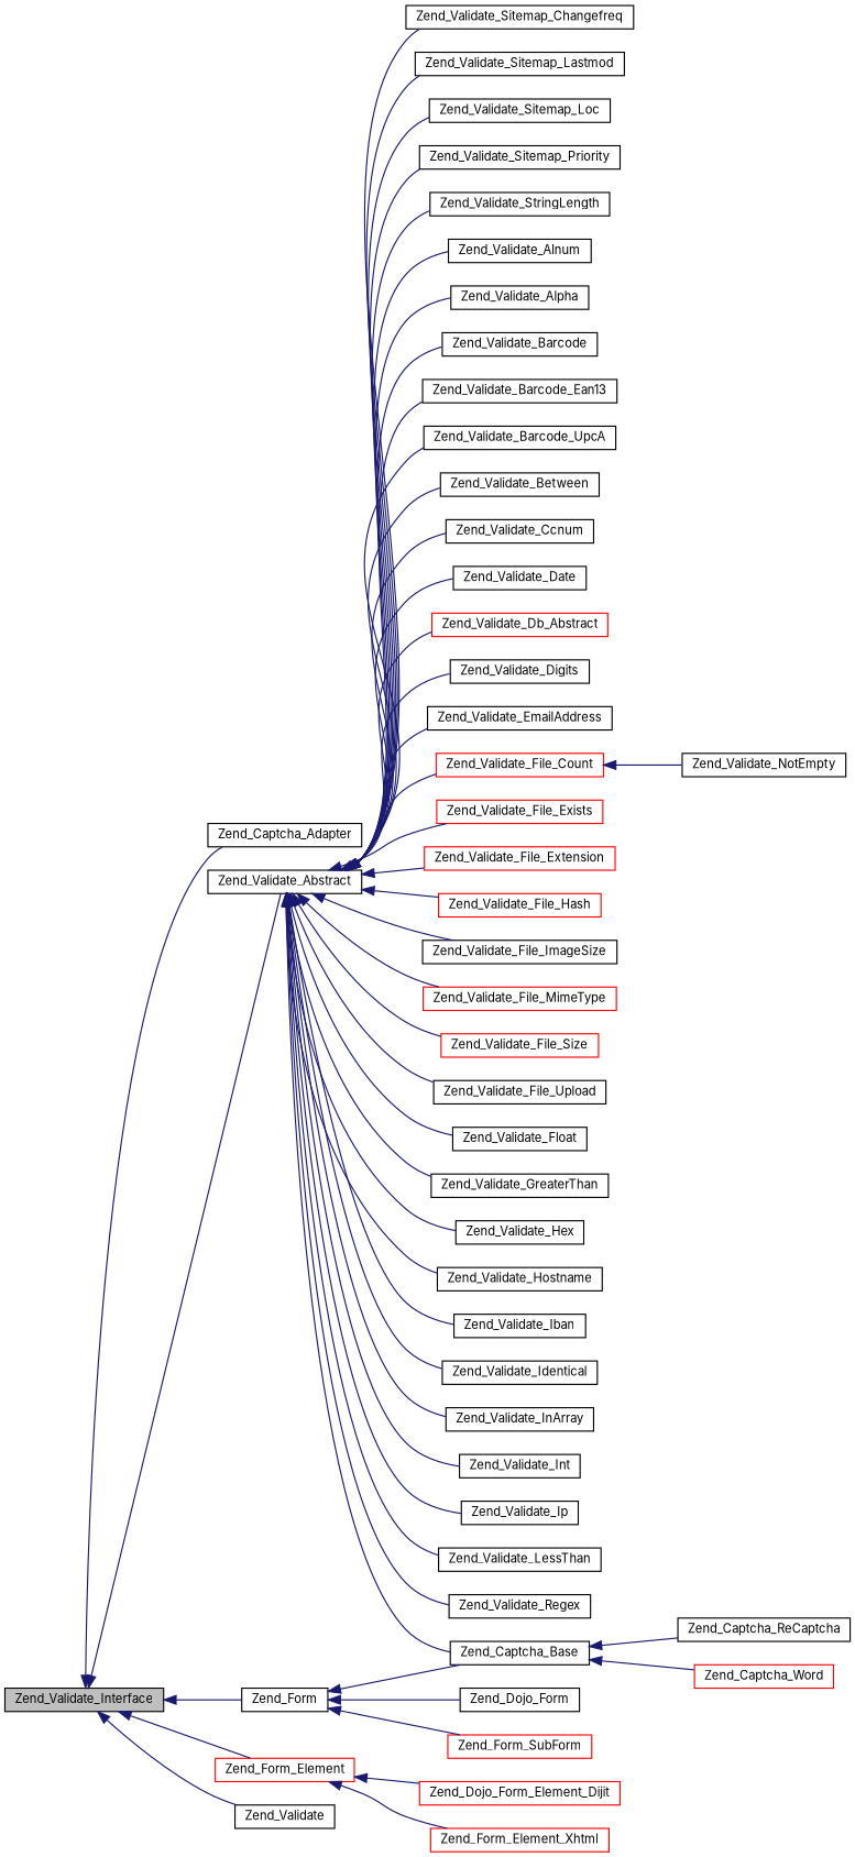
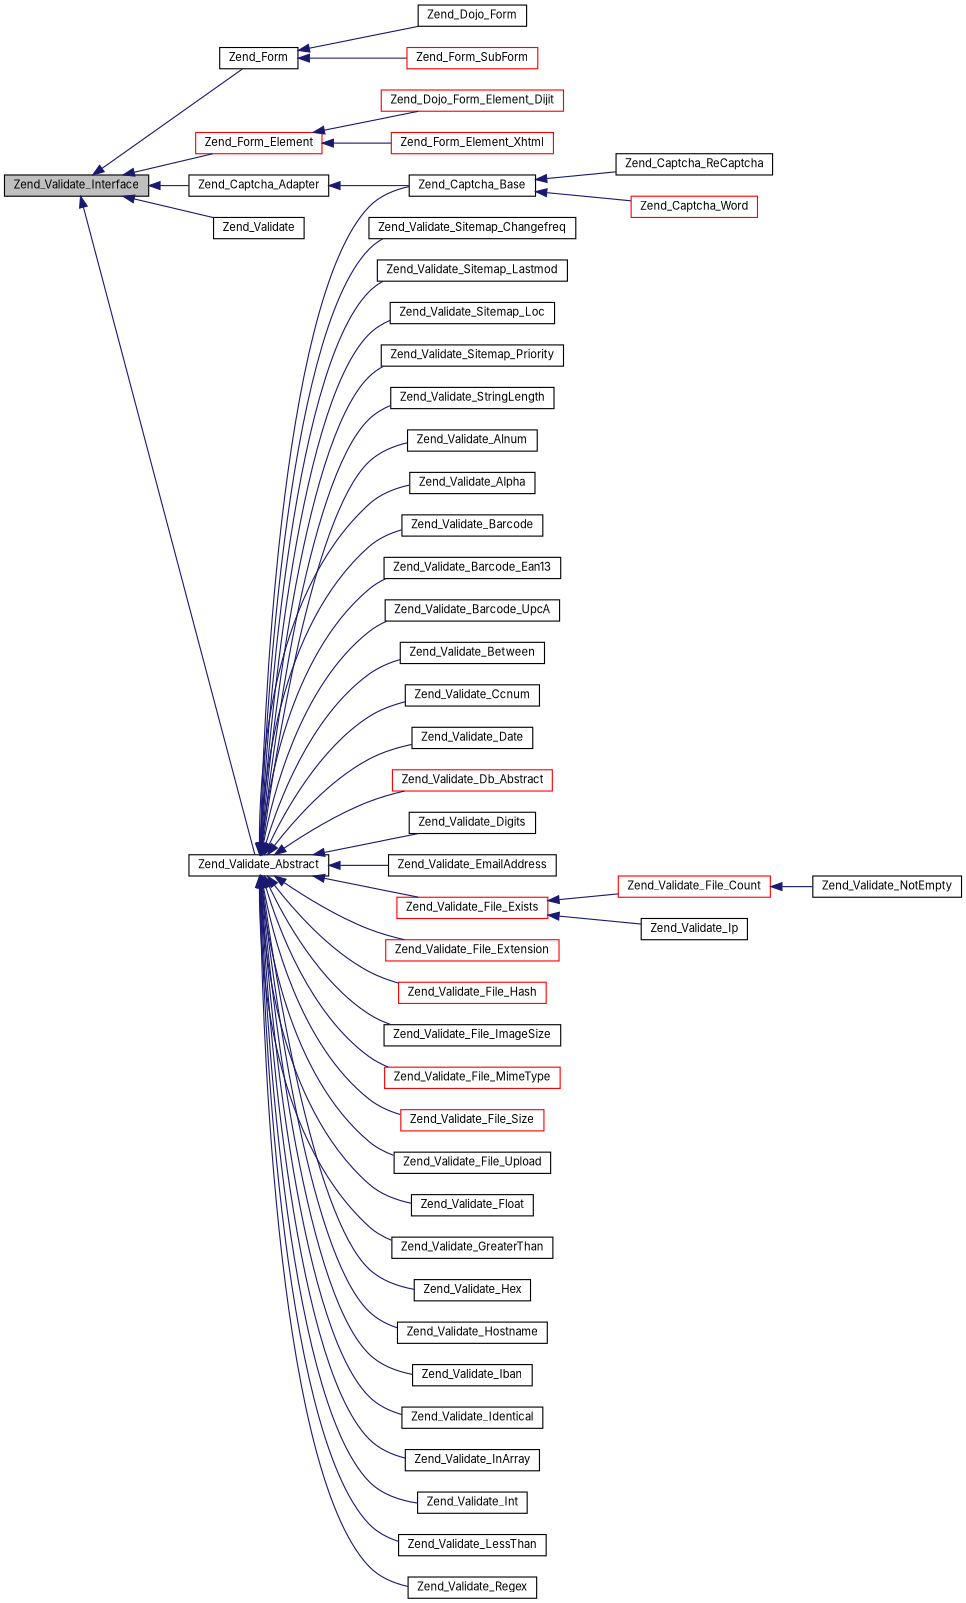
  digraph {
    fontname=Inter
    rankdir=LR
    node [color=black fillcolor=white fontname=Inter fontsize=10 shape=record style=filled]
    edge [color=midnightblue dir=back fontname=Inter fontsize=10 labelfontname=Helvetica labelfontsize=10 style=solid]
    n1 [fillcolor=grey75 fontcolor=black height=0.2 label=Zend_Validate_Interface width=0.4]
    n2 [height=0.2 label=Zend_Captcha_Adapter width=0.4]
    n3 [height=0.2 label=Zend_Form width=0.4]
    n4 [color=red height=0.2 label=Zend_Form_Element width=0.4]
    n5 [height=0.2 label=Zend_Validate width=0.4]
    n6 [height=0.2 label=Zend_Validate_Abstract width=0.4]
    n7 [height=0.2 label=Zend_Captcha_Base width=0.4]
    n8 [height=0.2 label=Zend_Dojo_Form width=0.4]
    n9 [color=red height=0.2 label=Zend_Form_SubForm width=0.4]
    n10 [color=red height=0.2 label=Zend_Dojo_Form_Element_Dijit width=0.4]
    n11 [color=red height=0.2 label=Zend_Form_Element_Xhtml width=0.4]
    n12 [height=0.2 label=Zend_Validate_Alnum width=0.4]
    n13 [height=0.2 label=Zend_Validate_Alpha width=0.4]
    n14 [height=0.2 label=Zend_Validate_Barcode width=0.4]
    n15 [height=0.2 label=Zend_Validate_Barcode_Ean13 width=0.4]
    n16 [height=0.2 label=Zend_Validate_Barcode_UpcA width=0.4]
    n17 [height=0.2 label=Zend_Validate_Between width=0.4]
    n18 [height=0.2 label=Zend_Validate_Ccnum width=0.4]
    n19 [height=0.2 label=Zend_Validate_Date width=0.4]
    n20 [color=red height=0.2 label=Zend_Validate_Db_Abstract width=0.4]
    n21 [height=0.2 label=Zend_Validate_Digits width=0.4]
    n22 [height=0.2 label=Zend_Validate_EmailAddress width=0.4]
    n23 [color=red height=0.2 label=Zend_Validate_File_Count width=0.4]
    n24 [color=red height=0.2 label=Zend_Validate_File_Exists width=0.4]
    n25 [color=red height=0.2 label=Zend_Validate_File_Extension width=0.4]
    n26 [color=red height=0.2 label=Zend_Validate_File_Hash width=0.4]
    n27 [height=0.2 label=Zend_Validate_File_ImageSize width=0.4]
    n28 [color=red height=0.2 label=Zend_Validate_File_MimeType width=0.4]
    n29 [color=red height=0.2 label=Zend_Validate_File_Size width=0.4]
    n30 [height=0.2 label=Zend_Validate_File_Upload width=0.4]
    n31 [height=0.2 label=Zend_Validate_Float width=0.4]
    n32 [height=0.2 label=Zend_Validate_GreaterThan width=0.4]
    n33 [height=0.2 label=Zend_Validate_Hex width=0.4]
    n34 [height=0.2 label=Zend_Validate_Hostname width=0.4]
    n35 [height=0.2 label=Zend_Validate_Iban width=0.4]
    n36 [height=0.2 label=Zend_Validate_Identical width=0.4]
    n37 [height=0.2 label=Zend_Validate_InArray width=0.4]
    n38 [height=0.2 label=Zend_Validate_Int width=0.4]
    n39 [height=0.2 label=Zend_Validate_Ip width=0.4]
    n40 [height=0.2 label=Zend_Validate_LessThan width=0.4]
    n41 [height=0.2 label=Zend_Validate_Regex width=0.4]
    n42 [height=0.2 label=Zend_Validate_Sitemap_Changefreq width=0.4]
    n43 [height=0.2 label=Zend_Validate_Sitemap_Lastmod width=0.4]
    n44 [height=0.2 label=Zend_Validate_Sitemap_Loc width=0.4]
    n45 [height=0.2 label=Zend_Validate_Sitemap_Priority width=0.4]
    n46 [height=0.2 label=Zend_Validate_StringLength width=0.4]
    n47 [height=0.2 label=Zend_Captcha_ReCaptcha width=0.4]
    n48 [color=red height=0.2 label=Zend_Captcha_Word width=0.4]
    n49 [height=0.2 label=Zend_Validate_NotEmpty width=0.4]
    n1 -> n2
    n1 -> n3
    n1 -> n4
    n1 -> n5
    n1 -> n6
-   n3 -> n7
+   n2 -> n7
    n3 -> n8
    n3 -> n9
    n4 -> n10
    n4 -> n11
    n6 -> n7
    n6 -> n12
    n6 -> n13
    n6 -> n14
    n6 -> n15
    n6 -> n16
    n6 -> n17
    n6 -> n18
    n6 -> n19
    n6 -> n20
    n6 -> n21
    n6 -> n22
-   n6 -> n23
+   n24 -> n23
    n6 -> n24
    n6 -> n25
    n6 -> n26
    n6 -> n27
    n6 -> n28
    n6 -> n29
    n6 -> n30
    n6 -> n31
    n6 -> n32
    n6 -> n33
    n6 -> n34
    n6 -> n35
    n6 -> n36
    n6 -> n37
    n6 -> n38
-   n6 -> n39
+   n24 -> n39
    n6 -> n40
    n6 -> n41
    n6 -> n42
    n6 -> n43
    n6 -> n44
    n6 -> n45
    n6 -> n46
    n7 -> n47
    n7 -> n48
    n23 -> n49
  }
